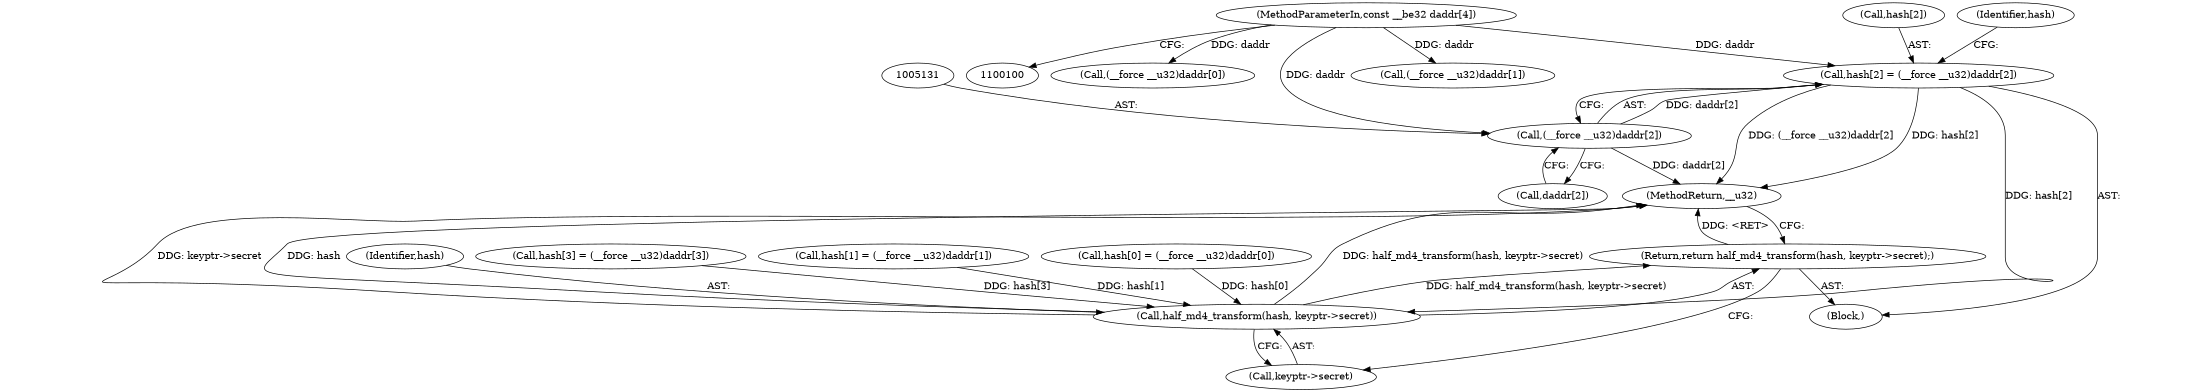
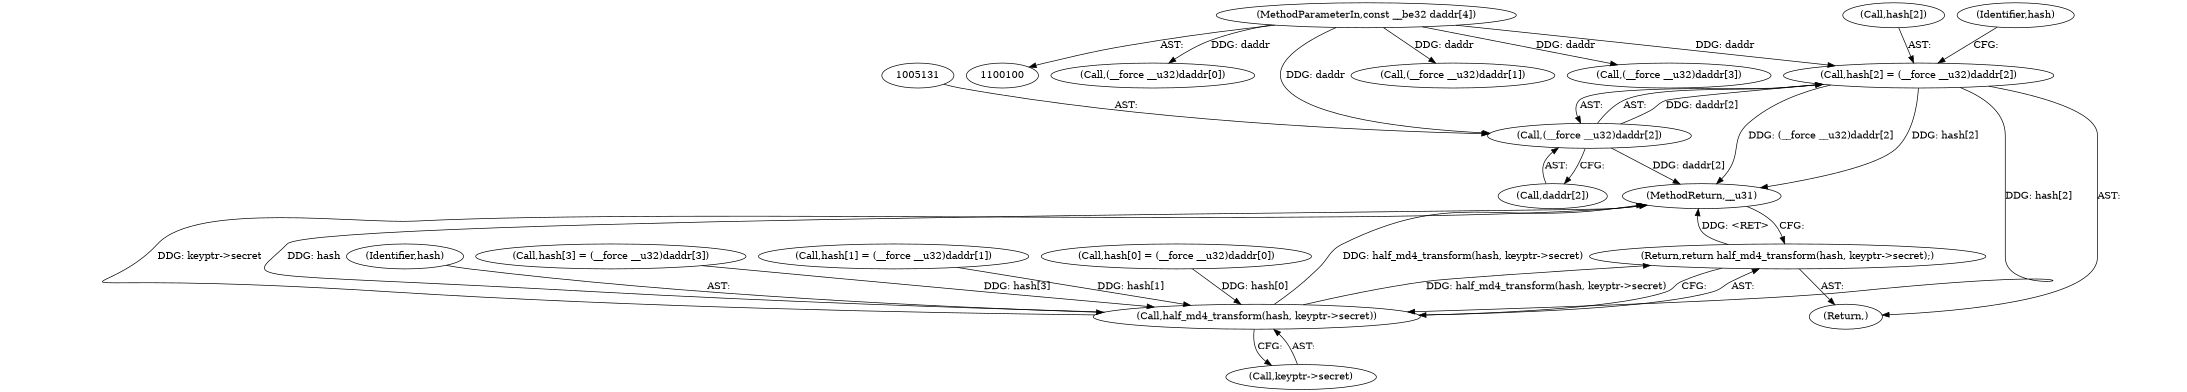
  digraph {
    n1 [label="(Call,hash[2] = (__force __u32)daddr[2])"]
    n2 [label="(Call,(__force __u32)daddr[2])"]
    n3 [label="(Call,half_md4_transform(hash, keyptr->secret))"]
-   n4 [label="(MethodReturn,__u32)"]
-   n5 [label="(Block,)"]
+   n4 [label="(MethodReturn,__u31)"]
+   n5 [label="(Return,)"]
    n6 [label="(Call,daddr[2])"]
    n7 [label="(Return,return half_md4_transform(hash, keyptr->secret);)"]
    n8 [label="(Call,keyptr->secret)"]
    n9 [label="(MethodParameterIn,const __be32 daddr[4])"]
    n10 [label="(Call,(__force __u32)daddr[0])"]
    n11 [label="(Call,(__force __u32)daddr[1])"]
+   n12 [label="(Call,(__force __u32)daddr[3])"]
    n13 [label=1100100]
    n14 [label="(Identifier,hash)"]
    n15 [label="(Call,hash[2])"]
    n16 [label="(Identifier,hash)"]
    n17 [label="(Call,hash[3] = (__force __u32)daddr[3])"]
    n18 [label="(Call,hash[1] = (__force __u32)daddr[1])"]
    n19 [label="(Call,hash[0] = (__force __u32)daddr[0])"]
    n20 [label=1005131]
-   n1 -> n2 [label="CFG: "]
+   n1 -> n2 [label="AST: "]
    n1 -> n3 [label="DDG: hash[2]"]
    n1 -> n4 [label="DDG: hash[2]"]
    n1 -> n4 [label="DDG: (__force __u32)daddr[2]"]
    n1 -> n5 [label="AST: "]
    n2 -> n1 [label="AST: "]
    n2 -> n1 [label="DDG: daddr[2]"]
    n2 -> n4 [label="DDG: daddr[2]"]
    n2 -> n6 [label="CFG: "]
    n3 -> n4 [label="DDG: hash"]
    n3 -> n4 [label="DDG: keyptr->secret"]
    n3 -> n4 [label="DDG: half_md4_transform(hash, keyptr->secret)"]
    n3 -> n7 [label="AST: "]
    n3 -> n7 [label="DDG: half_md4_transform(hash, keyptr->secret)"]
    n3 -> n8 [label="CFG: "]
    n4 -> n7 [label="CFG: "]
-   n6 -> n2 [label="CFG: "]
-   n7 -> n8 [label="CFG: "]
+   n6 -> n2 [label="AST: "]
+   n7 -> n3 [label="CFG: "]
    n7 -> n4 [label="DDG: <RET>"]
    n7 -> n5 [label="AST: "]
    n8 -> n3 [label="AST: "]
    n9 -> n1 [label="DDG: daddr"]
    n9 -> n2 [label="DDG: daddr"]
    n9 -> n10 [label="DDG: daddr"]
    n9 -> n11 [label="DDG: daddr"]
-   n9 -> n13 [label="CFG: "]
+   n9 -> n12 [label="DDG: daddr"]
+   n9 -> n13 [label="AST: "]
    n14 -> n1 [label="CFG: "]
    n15 -> n1 [label="AST: "]
    n16 -> n3 [label="AST: "]
    n17 -> n3 [label="DDG: hash[3]"]
    n18 -> n3 [label="DDG: hash[1]"]
    n19 -> n3 [label="DDG: hash[0]"]
    n20 -> n2 [label="AST: "]
  }
